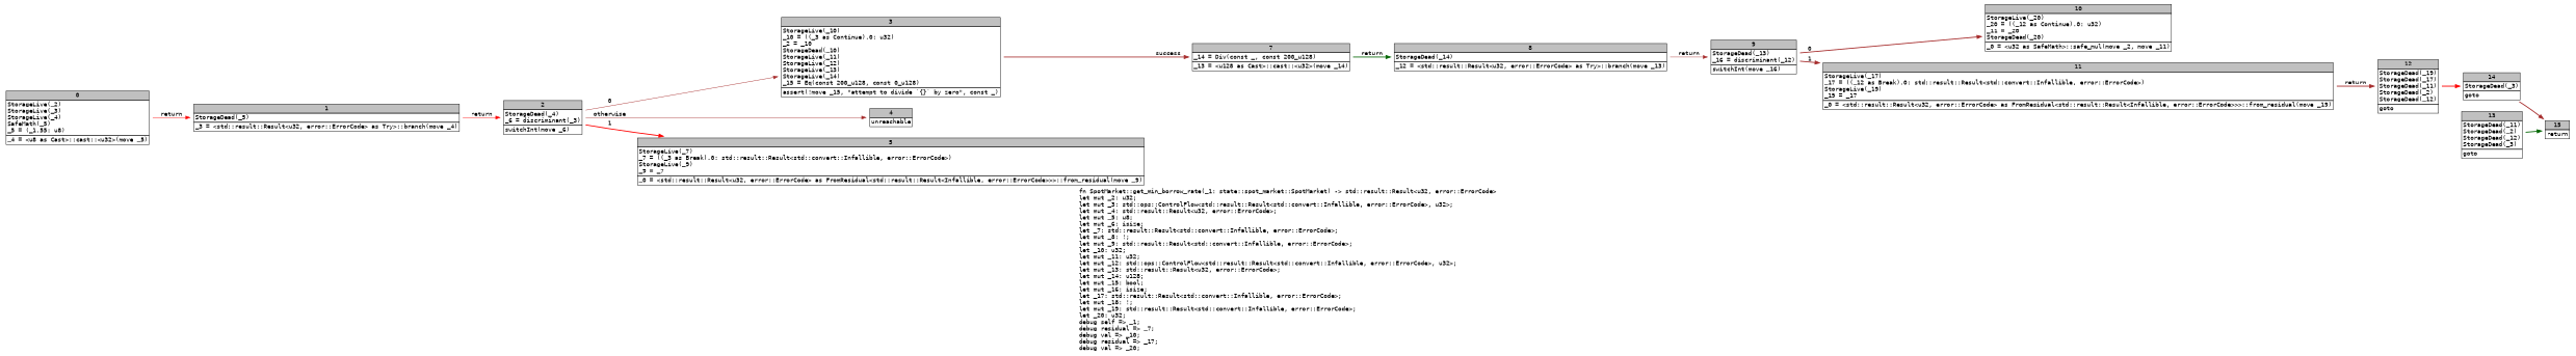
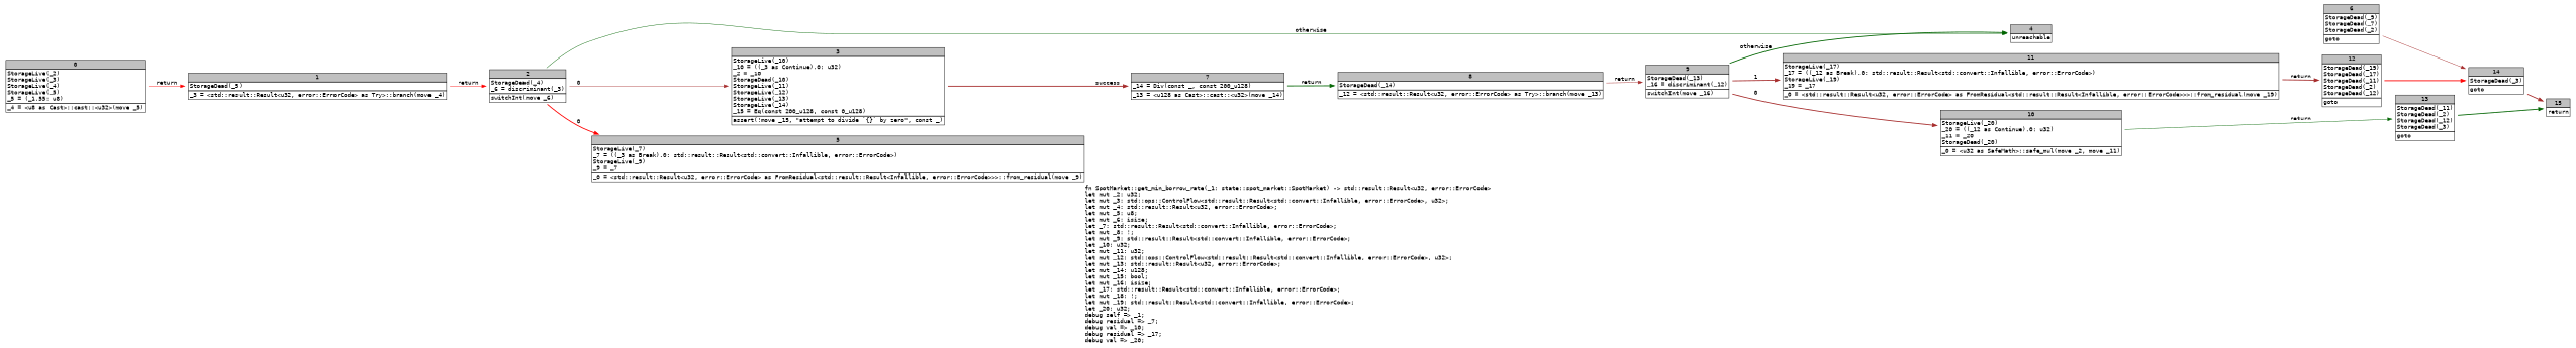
  digraph {
    fontname="DejaVu Sans Mono"
    label=<fn SpotMarket::get_min_borrow_rate(_1: state::spot_market::SpotMarket) -&gt; std::result::Result&lt;u32, error::ErrorCode&gt;<br align="left"/>let mut _2: u32;<br align="left"/>let mut _3: std::ops::ControlFlow&lt;std::result::Result&lt;std::convert::Infallible, error::ErrorCode&gt;, u32&gt;;<br align="left"/>let mut _4: std::result::Result&lt;u32, error::ErrorCode&gt;;<br align="left"/>let mut _5: u8;<br align="left"/>let mut _6: isize;<br align="left"/>let _7: std::result::Result&lt;std::convert::Infallible, error::ErrorCode&gt;;<br align="left"/>let mut _8: !;<br align="left"/>let mut _9: std::result::Result&lt;std::convert::Infallible, error::ErrorCode&gt;;<br align="left"/>let _10: u32;<br align="left"/>let mut _11: u32;<br align="left"/>let mut _12: std::ops::ControlFlow&lt;std::result::Result&lt;std::convert::Infallible, error::ErrorCode&gt;, u32&gt;;<br align="left"/>let mut _13: std::result::Result&lt;u32, error::ErrorCode&gt;;<br align="left"/>let mut _14: u128;<br align="left"/>let mut _15: bool;<br align="left"/>let mut _16: isize;<br align="left"/>let _17: std::result::Result&lt;std::convert::Infallible, error::ErrorCode&gt;;<br align="left"/>let mut _18: !;<br align="left"/>let mut _19: std::result::Result&lt;std::convert::Infallible, error::ErrorCode&gt;;<br align="left"/>let _20: u32;<br align="left"/>debug self =&gt; _1;<br align="left"/>debug residual =&gt; _7;<br align="left"/>debug val =&gt; _10;<br align="left"/>debug residual =&gt; _17;<br align="left"/>debug val =&gt; _20;<br align="left"/>>
    rankdir=LR
    node [fontname="DejaVu Sans Mono" shape=none]
    edge [color=brown fontname="DejaVu Sans Mono" style=bold]
-   n1 [label=<<table border="0" cellborder="1" cellspacing="0"><tr><td bgcolor="gray" align="center" colspan="1">0</td></tr><tr><td align="left" balign="left">StorageLive(_2)<br/>StorageLive(_3)<br/>StorageLive(_4)<br/>SafeMath(_5)<br/>_5 = (_1.55: u8)<br/></td></tr><tr><td align="left">_4 = &lt;u8 as Cast&gt;::cast::&lt;u32&gt;(move _5)</td></tr></table>>]
+   n1 [label=<<table border="0" cellborder="1" cellspacing="0"><tr><td bgcolor="gray" align="center" colspan="1">0</td></tr><tr><td align="left" balign="left">StorageLive(_2)<br/>StorageLive(_3)<br/>StorageLive(_4)<br/>StorageLive(_5)<br/>_5 = (_1.55: u8)<br/></td></tr><tr><td align="left">_4 = &lt;u8 as Cast&gt;::cast::&lt;u32&gt;(move _5)</td></tr></table>>]
    n2 [label=<<table border="0" cellborder="1" cellspacing="0"><tr><td bgcolor="gray" align="center" colspan="1">1</td></tr><tr><td align="left" balign="left">StorageDead(_5)<br/></td></tr><tr><td align="left">_3 = &lt;std::result::Result&lt;u32, error::ErrorCode&gt; as Try&gt;::branch(move _4)</td></tr></table>>]
    n3 [label=<<table border="0" cellborder="1" cellspacing="0"><tr><td bgcolor="gray" align="center" colspan="1">2</td></tr><tr><td align="left" balign="left">StorageDead(_4)<br/>_6 = discriminant(_3)<br/></td></tr><tr><td align="left">switchInt(move _6)</td></tr></table>>]
    n4 [label=<<table border="0" cellborder="1" cellspacing="0"><tr><td bgcolor="gray" align="center" colspan="1">3</td></tr><tr><td align="left" balign="left">StorageLive(_10)<br/>_10 = ((_3 as Continue).0: u32)<br/>_2 = _10<br/>StorageDead(_10)<br/>StorageLive(_11)<br/>StorageLive(_12)<br/>StorageLive(_13)<br/>StorageLive(_14)<br/>_15 = Eq(const 200_u128, const 0_u128)<br/></td></tr><tr><td align="left">assert(!move _15, &quot;attempt to divide `{}` by zero&quot;, const _)</td></tr></table>>]
    n5 [label=<<table border="0" cellborder="1" cellspacing="0"><tr><td bgcolor="gray" align="center" colspan="1">4</td></tr><tr><td align="left">unreachable</td></tr></table>>]
    n6 [label=<<table border="0" cellborder="1" cellspacing="0"><tr><td bgcolor="gray" align="center" colspan="1">5</td></tr><tr><td align="left" balign="left">StorageLive(_7)<br/>_7 = ((_3 as Break).0: std::result::Result&lt;std::convert::Infallible, error::ErrorCode&gt;)<br/>StorageLive(_9)<br/>_9 = _7<br/></td></tr><tr><td align="left">_0 = &lt;std::result::Result&lt;u32, error::ErrorCode&gt; as FromResidual&lt;std::result::Result&lt;Infallible, error::ErrorCode&gt;&gt;&gt;::from_residual(move _9)</td></tr></table>>]
    n7 [label=<<table border="0" cellborder="1" cellspacing="0"><tr><td bgcolor="gray" align="center" colspan="1">7</td></tr><tr><td align="left" balign="left">_14 = Div(const _, const 200_u128)<br/></td></tr><tr><td align="left">_13 = &lt;u128 as Cast&gt;::cast::&lt;u32&gt;(move _14)</td></tr></table>>]
    n8 [label=<<table border="0" cellborder="1" cellspacing="0"><tr><td bgcolor="gray" align="center" colspan="1">8</td></tr><tr><td align="left" balign="left">StorageDead(_14)<br/></td></tr><tr><td align="left">_12 = &lt;std::result::Result&lt;u32, error::ErrorCode&gt; as Try&gt;::branch(move _13)</td></tr></table>>]
+   n9 [label=<<table border="0" cellborder="1" cellspacing="0"><tr><td bgcolor="gray" align="center" colspan="1">6</td></tr><tr><td align="left" balign="left">StorageDead(_9)<br/>StorageDead(_7)<br/>StorageDead(_2)<br/></td></tr><tr><td align="left">goto</td></tr></table>>]
    n10 [label=<<table border="0" cellborder="1" cellspacing="0"><tr><td bgcolor="gray" align="center" colspan="1">14</td></tr><tr><td align="left" balign="left">StorageDead(_3)<br/></td></tr><tr><td align="left">goto</td></tr></table>>]
    n11 [label=<<table border="0" cellborder="1" cellspacing="0"><tr><td bgcolor="gray" align="center" colspan="1">15</td></tr><tr><td align="left">return</td></tr></table>>]
    n12 [label=<<table border="0" cellborder="1" cellspacing="0"><tr><td bgcolor="gray" align="center" colspan="1">9</td></tr><tr><td align="left" balign="left">StorageDead(_13)<br/>_16 = discriminant(_12)<br/></td></tr><tr><td align="left">switchInt(move _16)</td></tr></table>>]
    n13 [label=<<table border="0" cellborder="1" cellspacing="0"><tr><td bgcolor="gray" align="center" colspan="1">10</td></tr><tr><td align="left" balign="left">StorageLive(_20)<br/>_20 = ((_12 as Continue).0: u32)<br/>_11 = _20<br/>StorageDead(_20)<br/></td></tr><tr><td align="left">_0 = &lt;u32 as SafeMath&gt;::safe_mul(move _2, move _11)</td></tr></table>>]
    n14 [label=<<table border="0" cellborder="1" cellspacing="0"><tr><td bgcolor="gray" align="center" colspan="1">11</td></tr><tr><td align="left" balign="left">StorageLive(_17)<br/>_17 = ((_12 as Break).0: std::result::Result&lt;std::convert::Infallible, error::ErrorCode&gt;)<br/>StorageLive(_19)<br/>_19 = _17<br/></td></tr><tr><td align="left">_0 = &lt;std::result::Result&lt;u32, error::ErrorCode&gt; as FromResidual&lt;std::result::Result&lt;Infallible, error::ErrorCode&gt;&gt;&gt;::from_residual(move _19)</td></tr></table>>]
    n15 [label=<<table border="0" cellborder="1" cellspacing="0"><tr><td bgcolor="gray" align="center" colspan="1">13</td></tr><tr><td align="left" balign="left">StorageDead(_11)<br/>StorageDead(_2)<br/>StorageDead(_12)<br/>StorageDead(_3)<br/></td></tr><tr><td align="left">goto</td></tr></table>>]
    n16 [label=<<table border="0" cellborder="1" cellspacing="0"><tr><td bgcolor="gray" align="center" colspan="1">12</td></tr><tr><td align="left" balign="left">StorageDead(_19)<br/>StorageDead(_17)<br/>StorageDead(_11)<br/>StorageDead(_2)<br/>StorageDead(_12)<br/></td></tr><tr><td align="left">goto</td></tr></table>>]
    n1 -> n2 [color=red label=return style=solid]
    n2 -> n3 [color=red label=return style=solid]
    n3 -> n4 [label=0 style=solid]
-   n3 -> n5 [label=otherwise style=solid]
-   n3 -> n6 [color=red label=1]
+   n3 -> n5 [color=darkgreen label=otherwise style=solid]
+   n3 -> n6 [color=red label=0]
    n4 -> n7 [label=success]
    n7 -> n8 [color=darkgreen label=return]
    n8 -> n12 [label=return style=solid]
+   n9 -> n10 [style=solid]
    n10 -> n11
+   n12 -> n5 [color=darkgreen label=otherwise]
    n12 -> n13 [label=0]
    n12 -> n14 [label=1]
+   n13 -> n15 [color=darkgreen label=return style=solid]
    n14 -> n16 [label=return]
    n15 -> n11 [color=darkgreen]
    n16 -> n10 [color=red]
  }
